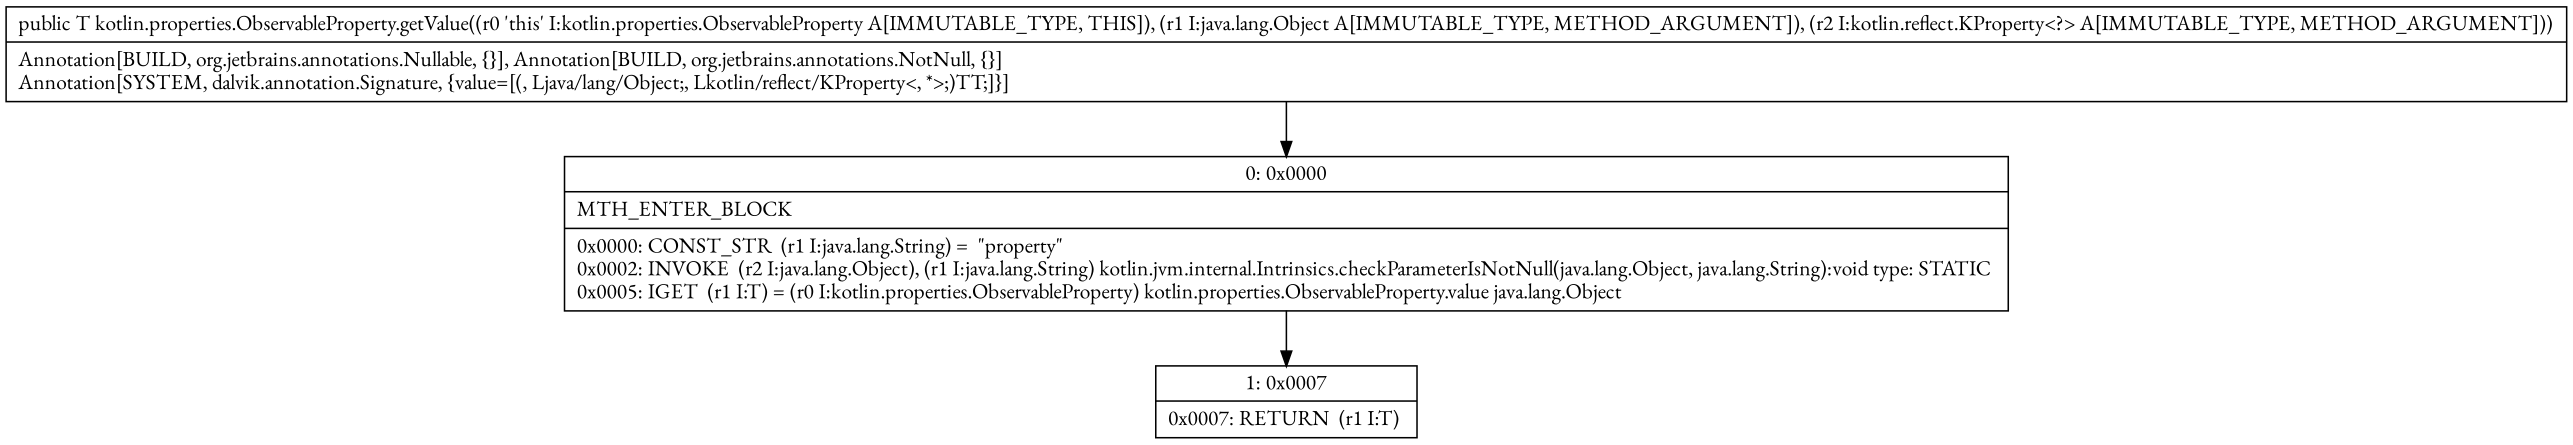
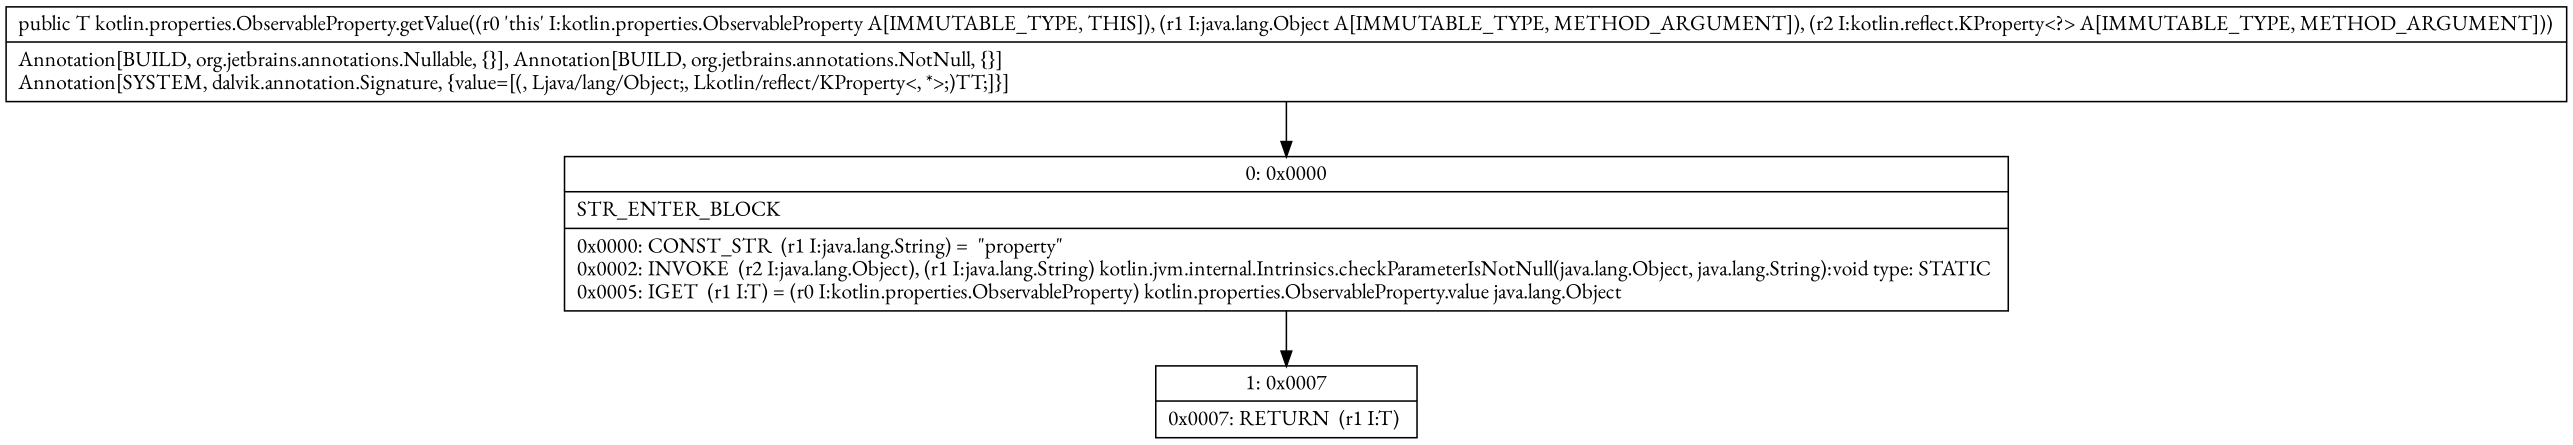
  digraph {
    fontname="EB Garamond"
    node [shape=record fontname="EB Garamond"]
    edge [fontname="EB Garamond"]
-   n1 [label="{0\:\ 0x0000|MTH_ENTER_BLOCK\l|0x0000: CONST_STR  (r1 I:java.lang.String) =  \"property\" \l0x0002: INVOKE  (r2 I:java.lang.Object), (r1 I:java.lang.String) kotlin.jvm.internal.Intrinsics.checkParameterIsNotNull(java.lang.Object, java.lang.String):void type: STATIC \l0x0005: IGET  (r1 I:T) = (r0 I:kotlin.properties.ObservableProperty) kotlin.properties.ObservableProperty.value java.lang.Object \l}"]
+   n1 [label="{0\:\ 0x0000|STR_ENTER_BLOCK\l|0x0000: CONST_STR  (r1 I:java.lang.String) =  \"property\" \l0x0002: INVOKE  (r2 I:java.lang.Object), (r1 I:java.lang.String) kotlin.jvm.internal.Intrinsics.checkParameterIsNotNull(java.lang.Object, java.lang.String):void type: STATIC \l0x0005: IGET  (r1 I:T) = (r0 I:kotlin.properties.ObservableProperty) kotlin.properties.ObservableProperty.value java.lang.Object \l}"]
    n2 [label="{1\:\ 0x0007|0x0007: RETURN  (r1 I:T) \l}"]
    n3 [label="{public T kotlin.properties.ObservableProperty.getValue((r0 'this' I:kotlin.properties.ObservableProperty A[IMMUTABLE_TYPE, THIS]), (r1 I:java.lang.Object A[IMMUTABLE_TYPE, METHOD_ARGUMENT]), (r2 I:kotlin.reflect.KProperty\<?\> A[IMMUTABLE_TYPE, METHOD_ARGUMENT]))  | Annotation[BUILD, org.jetbrains.annotations.Nullable, \{\}], Annotation[BUILD, org.jetbrains.annotations.NotNull, \{\}]\lAnnotation[SYSTEM, dalvik.annotation.Signature, \{value=[(, Ljava\/lang\/Object;, Lkotlin\/reflect\/KProperty\<, *\>;)TT;]\}]\l}"]
    n1 -> n2
    n3 -> n1
  }
